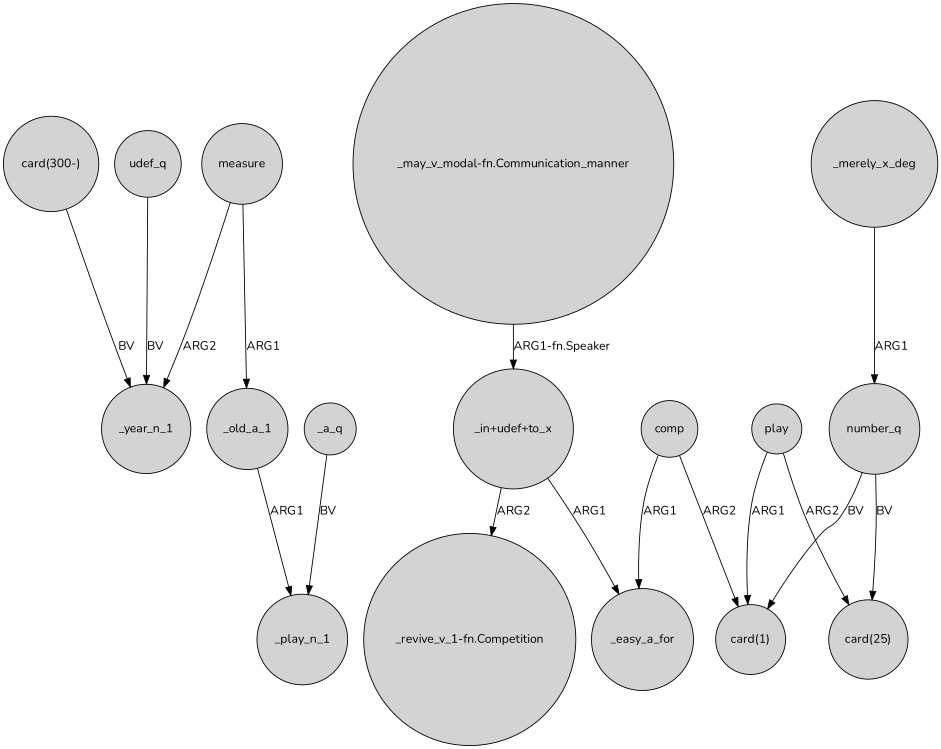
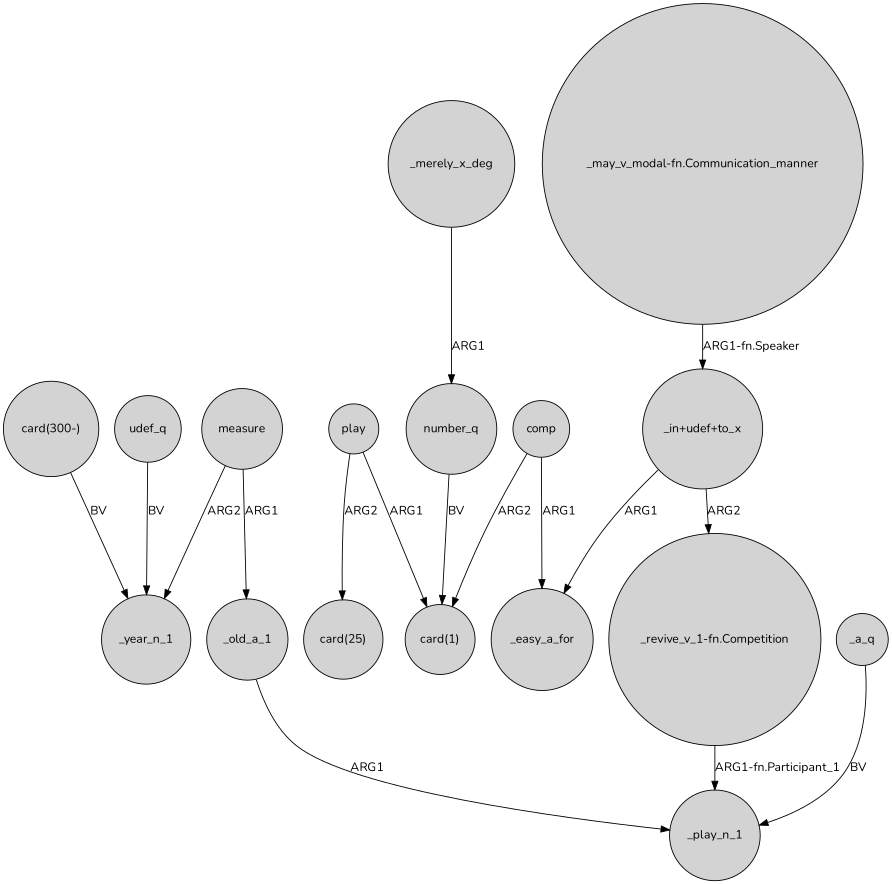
  digraph {
    fontname=Nunito
    node [fontname=Nunito shape=circle style=filled]
    edge [fontname=Nunito]
    "card(300-)"
    _year_n_1
    udef_q
    _old_a_1
    _play_n_1
    n6 [label="_in+udef+to_x"]
    _easy_a_for
    "_revive_v_1-fn.Competition"
    n9 [label=play]
    "card(25)"
    "card(1)"
    comp
    measure
    number_q
    "_may_v_modal-fn.Communication_manner"
    _merely_x_deg
    _a_q
    "card(300-)" -> _year_n_1 [label=BV]
    udef_q -> _year_n_1 [label=BV]
    _old_a_1 -> _play_n_1 [label=ARG1]
    n6 -> _easy_a_for [label=ARG1]
    n6 -> "_revive_v_1-fn.Competition" [label=ARG2]
+   "_revive_v_1-fn.Competition" -> _play_n_1 [label="ARG1-fn.Participant_1"]
    n9 -> "card(25)" [label=ARG2]
    n9 -> "card(1)" [label=ARG1]
    comp -> _easy_a_for [label=ARG1]
    comp -> "card(1)" [label=ARG2]
    measure -> _year_n_1 [label=ARG2]
    measure -> _old_a_1 [label=ARG1]
-   number_q -> "card(25)" [label=BV]
    number_q -> "card(1)" [label=BV]
    "_may_v_modal-fn.Communication_manner" -> n6 [label="ARG1-fn.Speaker"]
    _merely_x_deg -> number_q [label=ARG1]
    _a_q -> _play_n_1 [label=BV]
  }
